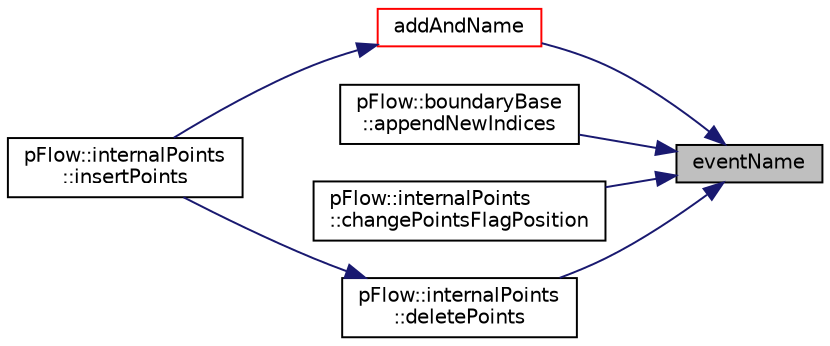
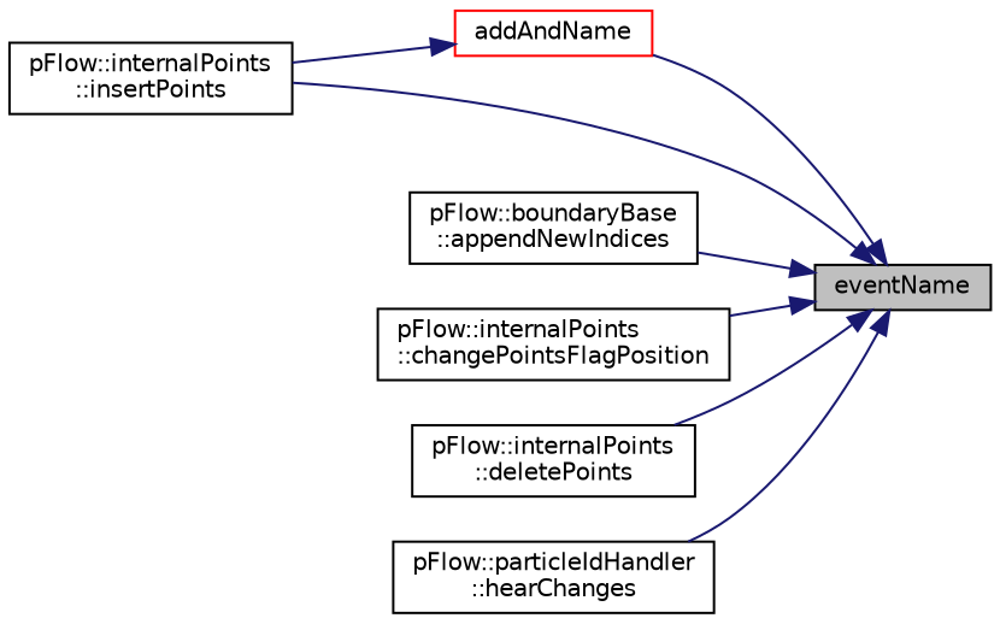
  digraph {
    rankdir=RL
    node [color=black fillcolor=white fontname=Helvetica fontsize=10 shape=record style=filled]
    edge [color=midnightblue dir=back fontname=Helvetica fontsize=10 labelfontname=Helvetica labelfontsize=10 style=solid]
    n1 [fillcolor=grey75 fontcolor=black height=0.2 label=eventName width=0.4]
    n2 [color=red height=0.2 label=addAndName width=0.4]
    n3 [height=0.2 label="pFlow::internalPoints\l::insertPoints" width=0.4]
    n4 [height=0.2 label="pFlow::boundaryBase\l::appendNewIndices" width=0.4]
    n5 [height=0.2 label="pFlow::internalPoints\l::changePointsFlagPosition" width=0.4]
    n6 [height=0.2 label="pFlow::internalPoints\l::deletePoints" width=0.4]
+   n7 [height=0.2 label="pFlow::particleIdHandler\l::hearChanges" width=0.4]
    n1 -> n2
-   n6 -> n3
+   n1 -> n3
    n1 -> n4
    n1 -> n5
    n1 -> n6
+   n1 -> n7
    n2 -> n3
  }
